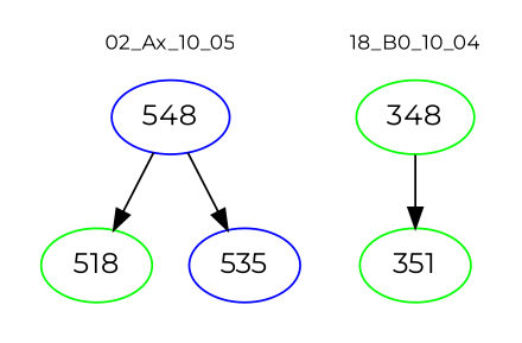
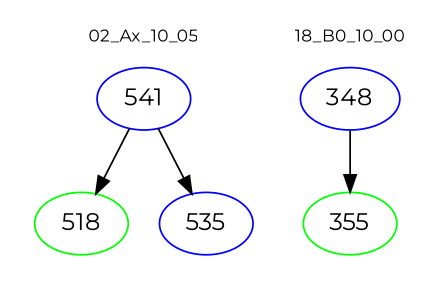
  digraph {
    fontname=Montserrat
    node [color=blue fontname=Montserrat]
    edge [color=black fontname=Montserrat]
-   n1 [label=548]
+   n1 [label=541]
    n2 [color=green label=518]
    n3 [label=535]
-   n4 [color=green label=348]
-   n5 [color=green label=351]
+   n4 [label=348]
+   n5 [color=green label=355]
    subgraph cluster_1 {
      color=white
      fontsize=10
      label="02_Ax_10_05"
      n1
      n2
      n3
    }
    subgraph cluster_2 {
      color=white
      fontsize=10
-     label="18_B0_10_04"
+     label="18_B0_10_00"
      n4
      n5
    }
    n1 -> n2
    n1 -> n3
    n4 -> n5
  }
